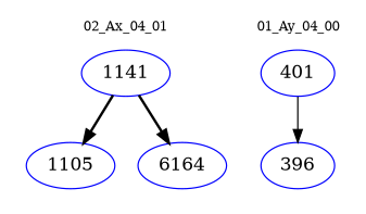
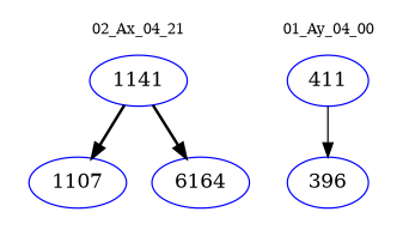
  digraph {
    node [color=blue]
    edge [color=black style=bold]
    n1 [label=1141]
-   n2 [label=1105]
+   n2 [label=1107]
    n3 [label=6164]
-   n4 [label=401]
+   n4 [label=411]
    n5 [label=396]
    subgraph cluster_1 {
      color=white
      fontsize=10
-     label="02_Ax_04_01"
+     label="02_Ax_04_21"
      n1
      n2
      n3
    }
    subgraph cluster_2 {
      color=white
      fontsize=10
      label="01_Ay_04_00"
      n4
      n5
    }
    n1 -> n2
    n1 -> n3
    n4 -> n5 [style=solid]
  }
